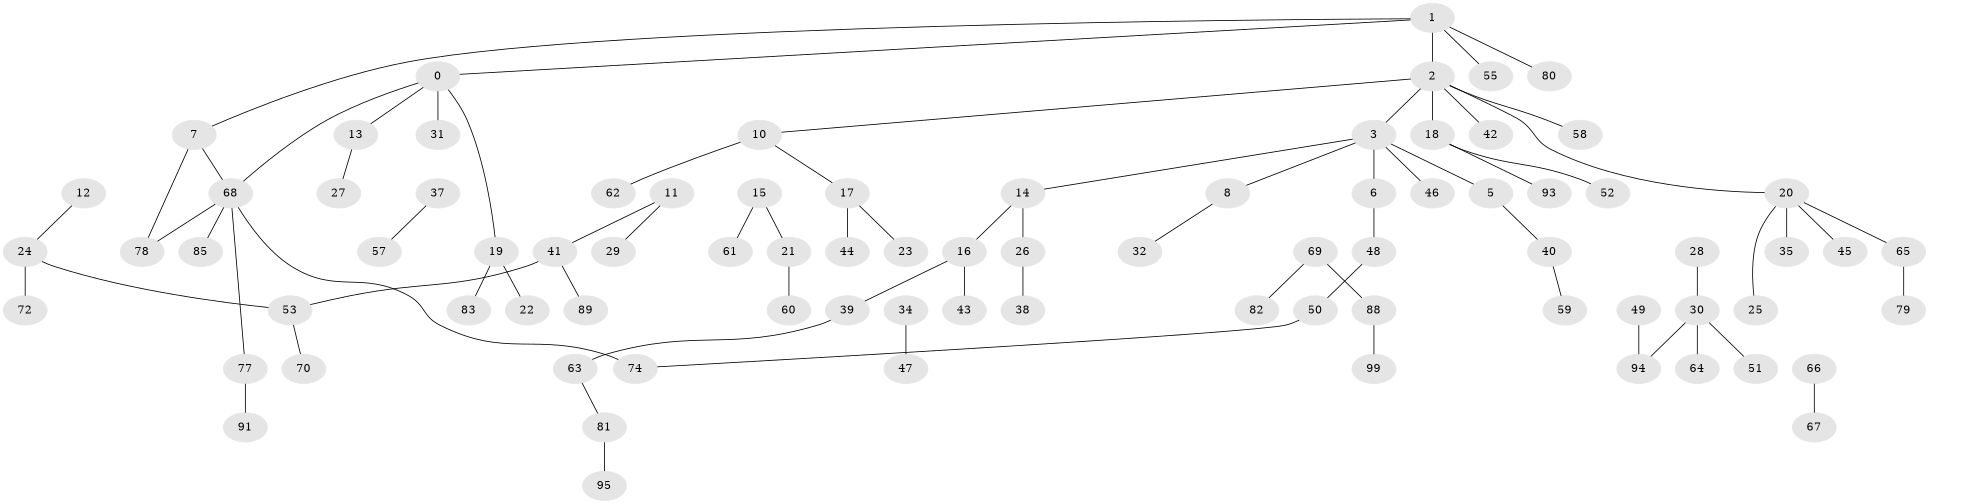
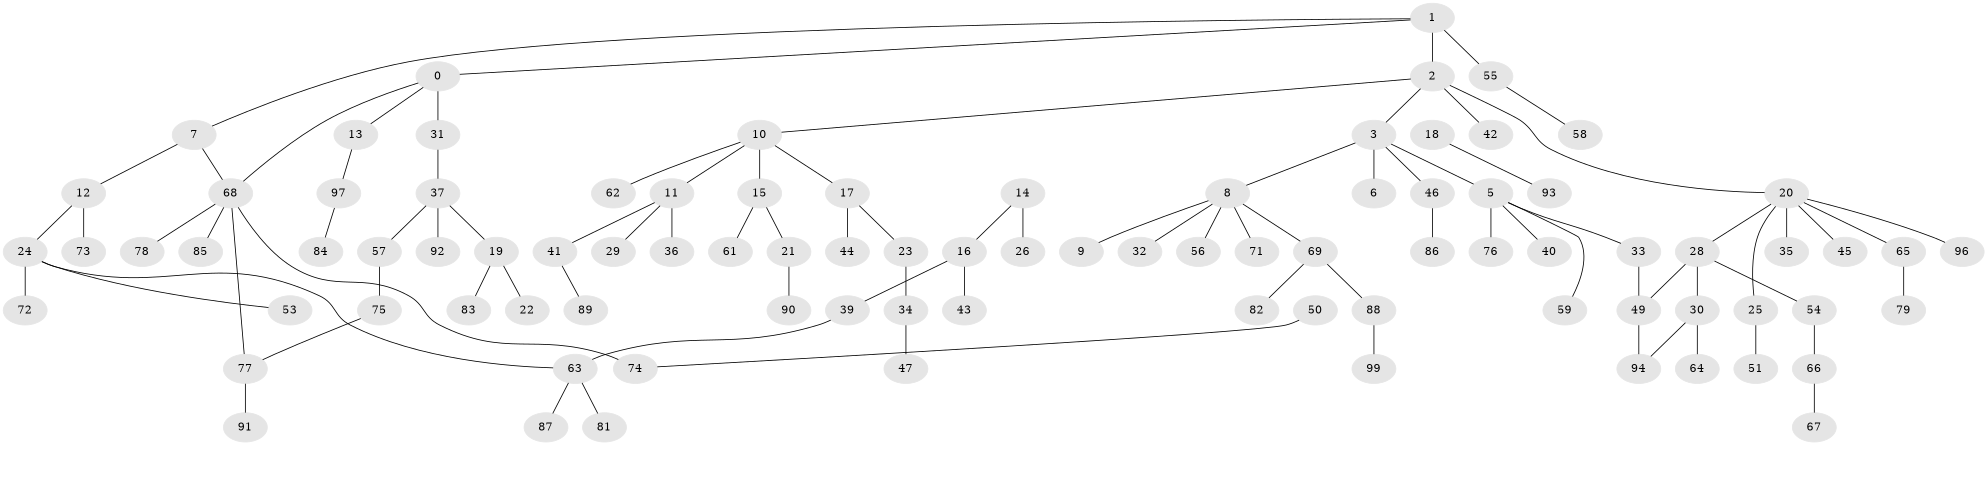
  graph {
    node [color=gray90 style=filled]
    1
    2
    n3 [label=0]
    7
    55
-   80
    3
    10
    18
    20
    42
    13
    19
    31
    68
    12
    58
    5
    6
    8
    14
    46
    11
    15
    17
    62
-   52
    93
    25
    28
    35
    45
    65
+   96
+   33
    40
    59
-   48
+   76
+   9
    32
+   56
    69
+   71
    16
    26
-   27
+   86
+   27 [label=97]
    22
    83
    37
    74
    77
    78
    85
    49
    50
    24
+   73
    82
    88
    29
+   36
    41
    21
    61
    23
    44
    53
    89
    63
    72
+   84
    43
    39
-   38
-   60
+   60 [label=90]
    34
    30
+   54
    79
    47
-   70
    81
+   87
    51
    64
    94
    66
    57
+   92
+   75
    67
-   95
    91
    n96 [label=99]
    1 -- 2
    1 -- n3
    1 -- 7
    1 -- 55
-   1 -- 80
    2 -- 3
    2 -- 10
-   2 -- 18
    2 -- 20
    2 -- 42
    n3 -- 13
-   n3 -- 19
+   37 -- 19
    n3 -- 31
    n3 -- 68
    7 -- 68
-   7 -- 78
-   2 -- 58
+   7 -- 12
+   55 -- 58
    3 -- 5
    3 -- 6
    3 -- 8
-   3 -- 14
    3 -- 46
+   10 -- 11
+   10 -- 15
    10 -- 17
    10 -- 62
-   18 -- 52
    18 -- 93
    20 -- 25
+   20 -- 28
    20 -- 35
    20 -- 45
    20 -- 65
+   20 -- 96
    13 -- 27
    19 -- 22
    19 -- 83
+   31 -- 37
    68 -- 74
    68 -- 77
    68 -- 78
    68 -- 85
    12 -- 24
+   12 -- 73
+   5 -- 33
    5 -- 40
-   40 -- 59
-   6 -- 48
+   5 -- 59
+   5 -- 76
+   8 -- 9
    8 -- 32
+   8 -- 56
+   8 -- 69
+   8 -- 71
    14 -- 16
    14 -- 26
+   46 -- 86
    11 -- 29
+   11 -- 36
    11 -- 41
    15 -- 21
    15 -- 61
    17 -- 23
    17 -- 44
+   28 -- 49
    28 -- 30
+   28 -- 54
    65 -- 79
-   48 -- 50
+   33 -- 49
    69 -- 82
    69 -- 88
    16 -- 43
    16 -- 39
-   26 -- 38
+   27 -- 84
    37 -- 57
+   37 -- 92
    77 -- 91
    49 -- 94
    50 -- 74
    24 -- 53
+   24 -- 63
    24 -- 72
    88 -- n96
-   41 -- 53
    41 -- 89
    21 -- 60
-   53 -- 70
+   23 -- 34
    63 -- 81
+   63 -- 87
    39 -- 63
    34 -- 47
-   30 -- 51
+   25 -- 51
    30 -- 64
    30 -- 94
-   81 -- 95
+   54 -- 66
    66 -- 67
+   57 -- 75
+   75 -- 77
  }
